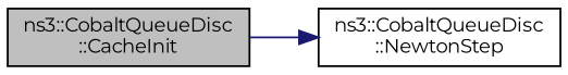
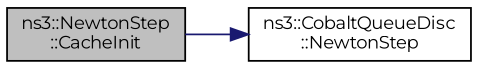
  digraph {
    rankdir=LR
    fontname=Montserrat
    node [color=black fontname=Montserrat fontsize=10 shape=record style=filled]
-   n1 [fillcolor=grey75 fontcolor=black height=0.2 label="ns3::CobaltQueueDisc\l::CacheInit" width=0.4]
+   n1 [fillcolor=grey75 fontcolor=black height=0.2 label="ns3::NewtonStep\l::CacheInit" width=0.4]
    n2 [fillcolor=white height=0.2 label="ns3::CobaltQueueDisc\l::NewtonStep" width=0.4]
    n1 -> n2 [color=midnightblue fontname=Montserrat fontsize=10 labelfontname=Helvetica labelfontsize=10 style=solid]
  }
